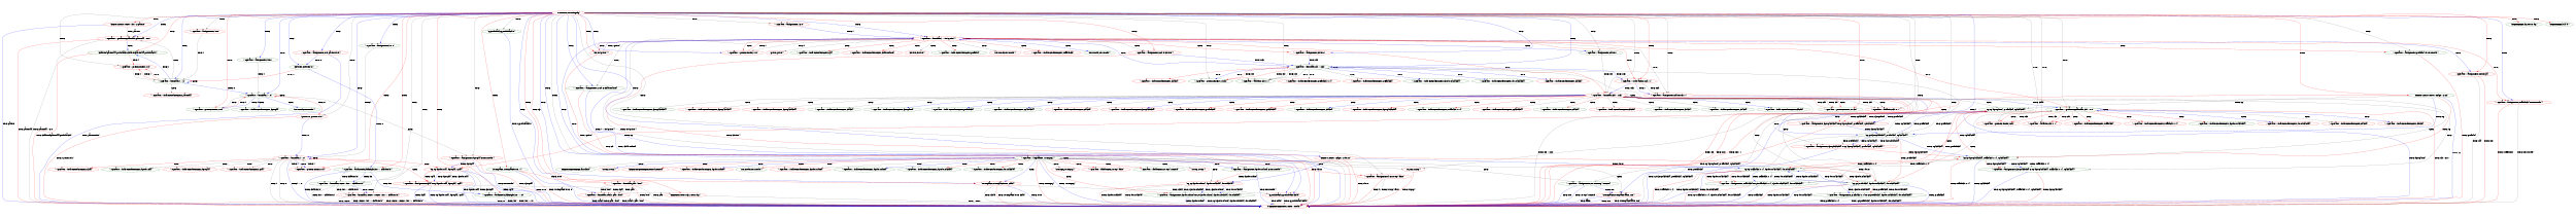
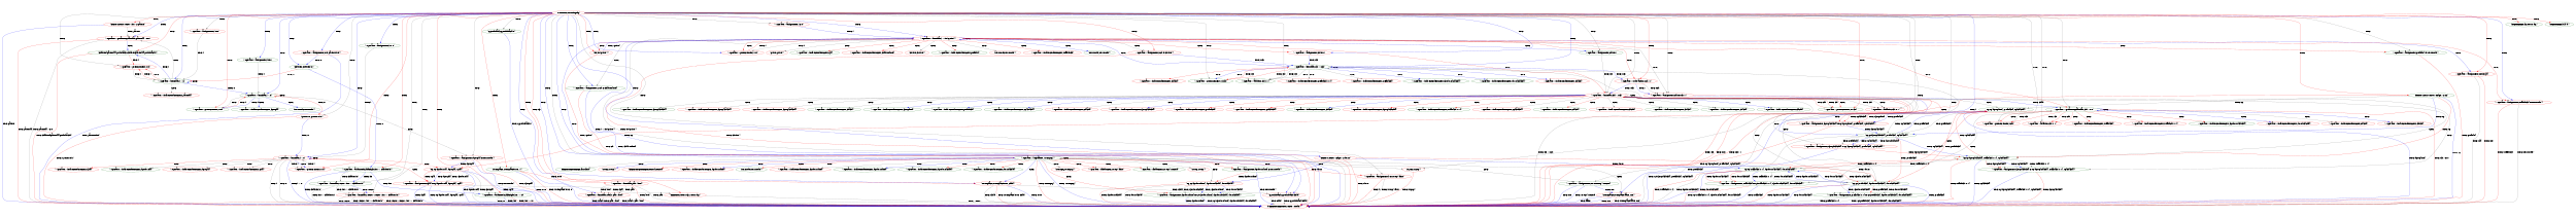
  digraph {
    node [color=red]
    edge [color=gray40]
    n1 [label="(METHOD,rerooting_dp)"]
    n2 [label="(PARAM,const vector<int>& parent)"]
    n3 [color=darkgreen label="(PARAM,const vector<Edge>& up)"]
    n4 [label="(PARAM,vector<Edge>& down)"]
    n5 [label="(<operator>.assignment,n = parent.size())"]
    n6 [label="(<operator>.lessThan,vector<vector<int>> children(n))"]
    n7 [label="(<operator>.assignment,i = 0)"]
    n8 [color=darkgreen label="(<operator>.lessThan,i < n)"]
    n9 [label="(<operator>.preIncrement,++i)"]
    n10 [color=darkgreen label="(st.emplace,st.emplace(true, 1))"]
    n11 [color=darkgreen label="(<operator>.assignment,i = 0)"]
    n12 [color=darkgreen label="(<operator>.lessThan,i < n)"]
    n13 [color=darkgreen label="(<operator>.preIncrement,++i)"]
    n14 [label="(q.reserve,q.reserve(n))"]
    n15 [color=darkgreen label="(q.push_back,q.push_back(0))"]
    n16 [color=darkgreen label="(<operator>.assignment,i = 0)"]
    n17 [label="(<operator>.lessThan,i < n)"]
    n18 [label="(<operator>.preIncrement,++i)"]
    n19 [color=darkgreen label="(IDENTIFIER,dp,return dp;)"]
    n20 [color=darkgreen label="(<operator>.lessThan,vector<int>> children(n))"]
    n21 [label="(<operator>.lessThan,stack<pair<bool)"]
    n22 [color=darkgreen label="(<operator>.arithmeticShiftRight,int>> st)"]
    n23 [color=darkgreen label="(<operator>.logicalNot,!st.empty())"]
    n24 [label="(<operator>.assignment,dp_up[i] = new_node())"]
    n25 [label="(<operator>.assignment,i = 0)"]
    n26 [label="(<operator>.lessThan,i < int(q.size()))"]
    n27 [label="(<operator>.preIncrement,++i)"]
    n28 [color=darkgreen label="(<operator>.arithmeticShiftRight,int>> children(n))"]
    n29 [label="(<operator>.greaterEqualsThan,parent[i] >= 0)"]
    n30 [label="(<operator>.assignment,b = st.top().first)"]
    n31 [color=darkgreen label="(<operator>.assignment,me = st.top().second)"]
    n32 [label="(st.pop,st.pop())"]
    n33 [label="(<operator>.assignment,me = q[i])"]
    n34 [color=darkgreen label="(<operator>.assignment,& ch = children[me])"]
    n35 [label="(<operator>.assignment,nch = ch.size())"]
    n36 [color=darkgreen label="(<operator>.assignment,prefix[0] = new_node())"]
    n37 [label="(<operator>.assignment,suffix[nch] = new_node())"]
    n38 [color=darkgreen label="(children,children(n))"]
    n39 [color=darkgreen label="(children[parent[i]].push_back,children[parent[i]].push_back(i))"]
    n40 [label="(<operator>.lessThan,pair<bool)"]
    n41 [color=darkgreen label="(IDENTIFIER,b,if (b))"]
    n42 [label="(int,int(q.size()))"]
    n43 [label="(<operator>.assignment,chi = 0)"]
    n44 [color=darkgreen label="(<operator>.lessThan,chi < nch)"]
    n45 [color=darkgreen label="(<operator>.preIncrement,++chi)"]
    n46 [label="(<operator>.assignment,chi = nch - 1)"]
    n47 [color=darkgreen label="(<operator>.greaterEqualsThan,chi >= 0)"]
    n48 [label="(<operator>.preDecrement,--chi)"]
    n49 [color=darkgreen label="(<operator>.assignment,chi = 0)"]
    n50 [label="(<operator>.lessThan,chi < nch)"]
    n51 [color=darkgreen label="(<operator>.preIncrement,++chi)"]
    n52 [label="(q.push_back,q.push_back(child))"]
    n53 [label="(st.emplace,st.emplace(false, me))"]
    n54 [label="(st.emplace,st.emplace(true, child))"]
    n55 [color=darkgreen label="(<operator>.assignment,dp_down[me] = new_node())"]
    n56 [label="(<operator>.subtraction,nch - 1)"]
    n57 [color=darkgreen label="(<operator>.addition,chi + 1)"]
    n58 [label="(<operator>.addition,chi + 1)"]
    n59 [label="(<operator>.addition,chi + 1)"]
    n60 [label="(RETURN,return dp;,return dp;)"]
    n61 [label="(METHOD_RETURN,vector<Node>)"]
    n62 [label="(op,op(dp_down[i], dp_up[i], up[i]))"]
    n63 [color=darkgreen label="(op,op(dp_up[me], prefix[chi], up[ch[chi]]))"]
    n64 [color=darkgreen label="(op,op(dp_up[ch[chi]], prefix[chi], up[ch[chi]]))"]
    n65 [color=darkgreen label="(op,op(dp_up[ch[chi]], suffix[chi + 1], up[ch[chi]]))"]
    n66 [color=darkgreen label="(op,op(prefix[chi], dp_down[ch[chi]], down[ch[chi]]))"]
    n67 [color=darkgreen label="(op,op(suffix[chi + 1], dp_down[ch[chi]], down[ch[chi]]))"]
    n68 [label="(op,op(dp_down[me], dp_down[child], down[child]))"]
    n69 [label="(<operator>.indirectIndexAccess,parent[i])"]
    n70 [color=darkgreen label="(<operator>.indirectIndexAccess,dp_up[i])"]
    n71 [color=darkgreen label="(new_node,new_node())"]
    n72 [label="(<operator>.assignment,dp[i] = op(dp_down[i], dp_up[i], up[i]))"]
    n73 [label="(<operator>.indirectIndexAccess,dp[i])"]
    n74 [color=darkgreen label="(<operator>.indirectIndexAccess,dp_down[i])"]
    n75 [label="(<operator>.indirectIndexAccess,dp_up[i])"]
    n76 [label="(<operator>.indirectIndexAccess,up[i])"]
    n77 [color=darkgreen label="(<operator>.assignment,dp_down[me] = op(dp_down[me], dp_down[child], down[child]))"]
    n78 [label="(st.empty,st.empty())"]
    n79 [label="(<operator>.fieldAccess,st.top().first)"]
    n80 [color=darkgreen label="(<operator>.fieldAccess,st.top().second)"]
    n81 [label="(st.top,st.top())"]
    n82 [color=darkgreen label="(FIELD_IDENTIFIER,first,first)"]
    n83 [label="(st.top,st.top())"]
    n84 [label="(FIELD_IDENTIFIER,second,second)"]
    n85 [label="(<operator>.indirectIndexAccess,dp_down[me])"]
    n86 [color=darkgreen label="(new_node,new_node())"]
    n87 [label="(<operator>.indirectIndexAccess,dp_down[me])"]
    n88 [color=darkgreen label="(<operator>.indirectIndexAccess,dp_down[me])"]
    n89 [color=darkgreen label="(<operator>.indirectIndexAccess,dp_down[child])"]
    n90 [color=darkgreen label="(<operator>.indirectIndexAccess,down[child])"]
    n91 [label="(q.size,q.size())"]
    n92 [color=darkgreen label="(<operator>.indirectIndexAccess,q[i])"]
    n93 [label="(<operator>.indirectIndexAccess,children[me])"]
    n94 [label="(ch.size,ch.size())"]
    n95 [color=darkgreen label="(<operator>.indirectIndexAccess,prefix[0])"]
    n96 [label="(new_node,new_node())"]
    n97 [label="(<operator>.indirectIndexAccess,suffix[nch])"]
    n98 [color=darkgreen label="(new_node,new_node())"]
    n99 [color=darkgreen label="(<operator>.assignment,prefix[chi + 1] = op(prefix[chi], dp_down[ch[chi]], down[ch[chi]]))"]
    n100 [label="(<operator>.indirectIndexAccess,prefix[chi + 1])"]
    n101 [label="(<operator>.indirectIndexAccess,prefix[chi])"]
    n102 [color=darkgreen label="(<operator>.indirectIndexAccess,dp_down[ch[chi]])"]
    n103 [color=darkgreen label="(<operator>.indirectIndexAccess,down[ch[chi]])"]
    n104 [label="(<operator>.indirectIndexAccess,ch[chi])"]
    n105 [label="(<operator>.indirectIndexAccess,ch[chi])"]
    n106 [color=darkgreen label="(<operator>.assignment,suffix[chi] = op(suffix[chi + 1], dp_down[ch[chi]], down[ch[chi]]))"]
    n107 [label="(<operator>.indirectIndexAccess,suffix[chi])"]
    n108 [label="(<operator>.indirectIndexAccess,suffix[chi + 1])"]
    n109 [color=darkgreen label="(<operator>.indirectIndexAccess,dp_down[ch[chi]])"]
    n110 [label="(<operator>.indirectIndexAccess,down[ch[chi]])"]
    n111 [label="(<operator>.indirectIndexAccess,ch[chi])"]
    n112 [label="(<operator>.indirectIndexAccess,ch[chi])"]
    n113 [label="(<operator>.assignment,dp_up[ch[chi]] = op(dp_up[me], prefix[chi], up[ch[chi]]))"]
    n114 [label="(<operator>.assignment,dp_up[ch[chi]] = op(dp_up[ch[chi]], prefix[chi], up[ch[chi]]))"]
    n115 [color=darkgreen label="(<operator>.assignment,dp_up[ch[chi]] = op(dp_up[ch[chi]], suffix[chi + 1], up[ch[chi]]))"]
    n116 [color=darkgreen label="(<operator>.indirectIndexAccess,dp_up[ch[chi]])"]
    n117 [label="(<operator>.indirectIndexAccess,dp_up[ch[chi]])"]
    n118 [label="(<operator>.indirectIndexAccess,dp_up[ch[chi]])"]
    n119 [color=darkgreen label="(<operator>.indirectIndexAccess,ch[chi])"]
    n120 [color=darkgreen label="(<operator>.indirectIndexAccess,dp_up[me])"]
    n121 [color=darkgreen label="(<operator>.indirectIndexAccess,prefix[chi])"]
    n122 [color=darkgreen label="(<operator>.indirectIndexAccess,up[ch[chi]])"]
    n123 [label="(<operator>.indirectIndexAccess,ch[chi])"]
    n124 [label="(<operator>.indirectIndexAccess,dp_up[ch[chi]])"]
    n125 [label="(<operator>.indirectIndexAccess,prefix[chi])"]
    n126 [label="(<operator>.indirectIndexAccess,up[ch[chi]])"]
    n127 [color=darkgreen label="(<operator>.indirectIndexAccess,ch[chi])"]
    n128 [label="(<operator>.indirectIndexAccess,dp_up[ch[chi]])"]
    n129 [color=darkgreen label="(<operator>.indirectIndexAccess,suffix[chi + 1])"]
    n130 [label="(<operator>.indirectIndexAccess,up[ch[chi]])"]
    n131 [color=darkgreen label="(<operator>.indirectIndexAccess,ch[chi])"]
    n132 [label="(<operator>.indirectIndexAccess,ch[chi])"]
    n133 [color=darkgreen label="(<operator>.indirectIndexAccess,ch[chi])"]
    n134 [color=darkgreen label="(<operator>.indirectIndexAccess,ch[chi])"]
    n135 [color=darkgreen label="(<operator>.indirectIndexAccess,ch[chi])"]
    n1 -> n2 [color=red label="DDG: "]
    n1 -> n3 [color=red label="DDG: "]
    n1 -> n4 [color=blue label="DDG: "]
    n1 -> n5 [color=blue label="DDG: "]
    n1 -> n6 [label="DDG: "]
    n1 -> n7 [label="DDG: "]
    n1 -> n8 [color=blue label="DDG: "]
    n1 -> n9 [label="DDG: "]
    n1 -> n10 [color=red label="DDG: "]
    n1 -> n11 [color=blue label="DDG: "]
    n1 -> n12 [color=blue label="DDG: "]
    n1 -> n13 [color=red label="DDG: "]
    n1 -> n14 [label="DDG: "]
    n1 -> n15 [label="DDG: "]
    n1 -> n16 [color=blue label="DDG: "]
    n1 -> n17 [color=blue label="DDG: "]
    n1 -> n18 [color=red label="DDG: "]
    n1 -> n19 [color=red label="DDG: "]
    n1 -> n20 [label="DDG: "]
    n1 -> n21 [color=blue label="DDG: "]
    n1 -> n22 [color=red label="DDG: "]
    n1 -> n23 [color=blue label="DDG: "]
    n1 -> n24 [label="DDG: "]
    n1 -> n25 [label="DDG: "]
    n1 -> n26 [color=blue label="DDG: "]
    n1 -> n27 [color=blue label="DDG: "]
    n1 -> n28 [color=red label="DDG: "]
    n1 -> n29 [color=blue label="DDG: "]
    n1 -> n30 [label="DDG: "]
    n1 -> n31 [label="DDG: "]
    n1 -> n32 [label="DDG: "]
    n1 -> n33 [color=red label="DDG: "]
    n1 -> n34 [color=blue label="DDG: "]
    n1 -> n35 [color=red label="DDG: "]
    n1 -> n36 [label="DDG: "]
    n1 -> n37 [color=blue label="DDG: "]
    n1 -> n38 [color=blue label="DDG: "]
    n1 -> n39 [color=red label="DDG: "]
    n1 -> n40 [color=red label="DDG: "]
    n1 -> n41 [color=red label="DDG: "]
    n1 -> n42 [color=red label="DDG: "]
    n1 -> n43 [color=blue label="DDG: "]
    n1 -> n44 [color=blue label="DDG: "]
    n1 -> n45 [label="DDG: "]
    n1 -> n46 [label="DDG: "]
    n1 -> n47 [label="DDG: "]
    n1 -> n48 [label="DDG: "]
    n1 -> n49 [label="DDG: "]
    n1 -> n50 [label="DDG: "]
    n1 -> n51 [color=red label="DDG: "]
    n1 -> n52 [color=blue label="DDG: "]
    n1 -> n53 [color=blue label="DDG: i"]
    n1 -> n54 [color=blue label="DDG: "]
    n1 -> n55 [label="DDG: "]
    n1 -> n56 [color=red label="DDG: "]
    n1 -> n57 [label="DDG: "]
    n1 -> n58 [label="DDG: "]
    n1 -> n59 [label="DDG: "]
    n1 -> n60 [color=red label="DDG: dp"]
    n2 -> n29 [label="DDG: parent"]
    n2 -> n61 [color=blue label="DDG: parent"]
    n3 -> n61 [color=blue label="DDG: up"]
    n3 -> n62 [color=red label="DDG: up"]
    n3 -> n63 [label="DDG: up"]
    n3 -> n64 [color=blue label="DDG: up"]
    n3 -> n65 [color=red label="DDG: up"]
    n4 -> n61 [color=red label="DDG: down"]
    n4 -> n66 [color=red label="DDG: down"]
    n4 -> n67 [color=blue label="DDG: down"]
    n4 -> n68 [color=blue label="DDG: down"]
    n5 -> n38 [color=blue label="DDG: n"]
    n5 -> n61 [color=blue label="DDG: parent.size()"]
    n6 -> n61 [label="DDG: vector"]
    n6 -> n61 [label="DDG: vector<int>> children(n)"]
    n6 -> n61 [color=red label="DDG: vector<vector<int>> children(n)"]
    n7 -> n8 [label="DDG: i"]
    n8 -> n8 [color=blue label="CDG: "]
    n8 -> n9 [color=red label="DDG: i"]
    n8 -> n9 [color=red label="CDG: "]
    n8 -> n12 [color=blue label="DDG: n"]
    n8 -> n29 [label="CDG: "]
    n8 -> n39 [color=blue label="DDG: i"]
    n8 -> n69 [label="CDG: "]
    n9 -> n8 [label="DDG: i"]
    n10 -> n54 [color=red label="DDG: true"]
    n10 -> n61 [color=blue label="DDG: true"]
    n10 -> n61 [color=red label="DDG: st.emplace(true, 0)"]
    n11 -> n12 [label="DDG: i"]
    n12 -> n12 [color=red label="CDG: "]
    n12 -> n13 [color=blue label="DDG: i"]
    n12 -> n13 [label="CDG: "]
    n12 -> n14 [color=red label="DDG: n"]
    n12 -> n24 [label="CDG: "]
    n12 -> n70 [color=blue label="CDG: "]
    n12 -> n71 [color=blue label="CDG: "]
    n13 -> n12 [color=red label="DDG: i"]
    n14 -> n17 [color=blue label="DDG: n"]
    n14 -> n61 [color=red label="DDG: q.reserve(n)"]
    n15 -> n61 [color=blue label="DDG: q.push_back(0)"]
    n16 -> n17 [label="DDG: i"]
    n17 -> n17 [color=blue label="CDG: "]
    n17 -> n18 [label="DDG: i"]
    n17 -> n18 [color=blue label="CDG: "]
    n17 -> n61 [label="DDG: i"]
    n17 -> n61 [label="DDG: n"]
    n17 -> n61 [color=blue label="DDG: i < n"]
    n17 -> n62 [color=red label="CDG: "]
    n17 -> n72 [color=red label="CDG: "]
    n17 -> n73 [color=red label="CDG: "]
    n17 -> n74 [label="CDG: "]
    n17 -> n75 [label="CDG: "]
    n17 -> n76 [label="CDG: "]
    n18 -> n17 [label="DDG: i"]
    n20 -> n6 [color=blue label="DDG: vector"]
    n20 -> n6 [label="DDG: int>> children(n)"]
    n20 -> n61 [label="DDG: int>> children(n)"]
    n21 -> n61 [label="DDG: pair<bool"]
    n21 -> n61 [label="DDG: stack<pair<bool"]
    n21 -> n61 [color=blue label="DDG: stack"]
    n22 -> n61 [color=blue label="DDG: int"]
    n22 -> n61 [color=red label="DDG: int>> st"]
    n22 -> n61 [label="DDG: st"]
    n23 -> n23 [label="CDG: "]
    n23 -> n30 [color=red label="CDG: "]
    n23 -> n31 [label="CDG: "]
    n23 -> n32 [label="CDG: "]
    n23 -> n53 [label="CDG: "]
    n23 -> n54 [color=blue label="CDG: "]
-   n23 -> n55 [color=blue label="CDG: "]
+   n23 -> n55 [color=red label="CDG: "]
    n23 -> n61 [color=red label="DDG: st.empty()"]
    n23 -> n61 [color=blue label="DDG: !st.empty()"]
    n23 -> n68 [label="CDG: "]
    n23 -> n77 [color=red label="CDG: "]
    n23 -> n78 [label="CDG: "]
    n23 -> n79 [color=red label="CDG: "]
    n23 -> n80 [color=red label="CDG: "]
    n23 -> n81 [label="CDG: "]
    n23 -> n82 [label="CDG: "]
    n23 -> n83 [color=blue label="CDG: "]
    n23 -> n84 [color=red label="CDG: "]
    n23 -> n85 [color=blue label="CDG: "]
    n23 -> n86 [color=red label="CDG: "]
    n23 -> n87 [label="CDG: "]
    n23 -> n88 [color=blue label="CDG: "]
    n23 -> n89 [color=red label="CDG: "]
    n23 -> n90 [color=red label="CDG: "]
    n24 -> n61 [color=red label="DDG: dp_up[i]"]
    n24 -> n61 [color=blue label="DDG: new_node()"]
    n24 -> n62 [color=blue label="DDG: dp_up[i]"]
    n25 -> n26 [color=blue label="DDG: i"]
    n26 -> n26 [color=blue label="CDG: "]
    n26 -> n27 [label="DDG: i"]
    n26 -> n27 [color=red label="CDG: "]
    n26 -> n33 [color=blue label="CDG: "]
    n26 -> n34 [label="CDG: "]
    n26 -> n35 [label="CDG: "]
    n26 -> n36 [color=red label="CDG: "]
    n26 -> n37 [color=red label="CDG: "]
    n26 -> n42 [color=red label="CDG: "]
    n26 -> n43 [color=red label="CDG: "]
    n26 -> n44 [color=blue label="CDG: "]
    n26 -> n46 [label="CDG: "]
    n26 -> n47 [color=red label="CDG: "]
    n26 -> n49 [color=blue label="CDG: "]
    n26 -> n50 [color=red label="CDG: "]
    n26 -> n52 [color=blue label="CDG: "]
    n26 -> n56 [color=red label="CDG: "]
    n26 -> n61 [label="DDG: int(q.size())"]
    n26 -> n61 [color=blue label="DDG: i < int(q.size())"]
    n26 -> n91 [label="CDG: "]
    n26 -> n92 [color=red label="CDG: "]
    n26 -> n93 [color=red label="CDG: "]
    n26 -> n94 [label="CDG: "]
    n26 -> n95 [color=red label="CDG: "]
    n26 -> n96 [label="CDG: "]
    n26 -> n97 [color=red label="CDG: "]
    n26 -> n98 [color=blue label="CDG: "]
    n27 -> n26 [color=red label="DDG: i"]
    n28 -> n20 [color=blue label="DDG: int"]
    n28 -> n20 [label="DDG: children(n)"]
    n28 -> n22 [color=blue label="DDG: int"]
    n28 -> n61 [color=blue label="DDG: children(n)"]
    n29 -> n39 [color=blue label="CDG: "]
    n29 -> n61 [color=red label="DDG: parent[i]"]
    n29 -> n61 [label="DDG: parent[i] >= 0"]
    n30 -> n61 [color=red label="DDG: b"]
    n30 -> n61 [label="DDG: st.top().first"]
    n31 -> n53 [color=blue label="DDG: me"]
    n31 -> n61 [color=blue label="DDG: me"]
    n31 -> n61 [color=blue label="DDG: st.top().second"]
    n32 -> n61 [color=red label="DDG: st.pop()"]
    n33 -> n61 [color=red label="DDG: me"]
    n33 -> n61 [label="DDG: q[i]"]
    n34 -> n61 [color=red label="DDG: ch"]
    n34 -> n61 [color=blue label="DDG: children[me]"]
    n35 -> n44 [color=blue label="DDG: nch"]
    n35 -> n61 [color=red label="DDG: ch.size()"]
    n36 -> n61 [color=red label="DDG: prefix[0]"]
    n37 -> n61 [color=red label="DDG: suffix[nch]"]
    n37 -> n61 [label="DDG: new_node()"]
    n38 -> n8 [color=red label="DDG: n"]
    n38 -> n28 [color=blue label="DDG: n"]
    n39 -> n9 [color=red label="DDG: i"]
    n39 -> n61 [color=red label="DDG: children[parent[i]].push_back(i)"]
    n40 -> n21 [label="DDG: bool"]
    n40 -> n21 [label="DDG: pair"]
    n40 -> n61 [color=red label="DDG: bool"]
    n40 -> n61 [label="DDG: pair"]
    n42 -> n26 [color=blue label="DDG: q.size()"]
    n42 -> n61 [color=red label="DDG: q.size()"]
    n43 -> n44 [color=blue label="DDG: chi"]
    n44 -> n44 [label="CDG: "]
    n44 -> n45 [color=red label="DDG: chi"]
    n44 -> n45 [color=blue label="CDG: "]
    n44 -> n56 [color=blue label="DDG: nch"]
    n44 -> n57 [label="DDG: chi"]
    n44 -> n57 [label="CDG: "]
    n44 -> n66 [label="CDG: "]
    n44 -> n99 [label="CDG: "]
    n44 -> n100 [label="CDG: "]
    n44 -> n101 [label="CDG: "]
    n44 -> n102 [color=blue label="CDG: "]
    n44 -> n103 [color=blue label="CDG: "]
    n44 -> n104 [color=blue label="CDG: "]
    n44 -> n105 [color=red label="CDG: "]
    n45 -> n44 [color=red label="DDG: chi"]
    n46 -> n47 [color=blue label="DDG: child"]
    n46 -> n61 [color=red label="DDG: nch - 1"]
    n47 -> n47 [color=blue label="CDG: "]
    n47 -> n48 [color=red label="DDG: chi"]
    n47 -> n48 [color=red label="CDG: "]
    n47 -> n58 [color=red label="DDG: chi"]
    n47 -> n58 [color=red label="CDG: "]
    n47 -> n61 [color=red label="DDG: chi >= 0"]
    n47 -> n67 [color=red label="CDG: "]
    n47 -> n106 [label="CDG: "]
    n47 -> n107 [color=red label="CDG: "]
    n47 -> n108 [color=red label="CDG: "]
    n47 -> n109 [color=red label="CDG: "]
    n47 -> n110 [color=blue label="CDG: "]
    n47 -> n111 [label="CDG: "]
    n47 -> n112 [color=blue label="CDG: "]
    n48 -> n47 [label="DDG: chi"]
    n49 -> n50 [label="DDG: chi"]
    n50 -> n50 [label="CDG: "]
    n50 -> n51 [color=red label="DDG: chi"]
    n50 -> n51 [color=red label="CDG: "]
    n50 -> n59 [label="DDG: chi"]
    n50 -> n59 [label="CDG: "]
    n50 -> n61 [color=red label="DDG: chi"]
    n50 -> n61 [color=red label="DDG: nch"]
    n50 -> n61 [label="DDG: chi < nch"]
    n50 -> n63 [label="CDG: "]
    n50 -> n64 [color=blue label="CDG: "]
    n50 -> n65 [label="CDG: "]
    n50 -> n113 [color=red label="CDG: "]
    n50 -> n114 [label="CDG: "]
    n50 -> n115 [label="CDG: "]
    n50 -> n116 [label="CDG: "]
    n50 -> n117 [label="CDG: "]
    n50 -> n118 [label="CDG: "]
    n50 -> n119 [label="CDG: "]
    n50 -> n120 [color=blue label="CDG: "]
    n50 -> n121 [color=blue label="CDG: "]
    n50 -> n122 [color=blue label="CDG: "]
    n50 -> n123 [label="CDG: "]
    n50 -> n124 [color=blue label="CDG: "]
    n50 -> n125 [color=red label="CDG: "]
    n50 -> n126 [color=red label="CDG: "]
    n50 -> n127 [color=blue label="CDG: "]
    n50 -> n128 [color=red label="CDG: "]
    n50 -> n129 [color=red label="CDG: "]
    n50 -> n130 [label="CDG: "]
    n50 -> n131 [color=red label="CDG: "]
    n50 -> n132 [label="CDG: "]
    n50 -> n133 [label="CDG: "]
    n50 -> n134 [label="CDG: "]
    n50 -> n135 [color=blue label="CDG: "]
    n51 -> n50 [color=red label="DDG: chi"]
    n52 -> n61 [label="DDG: child"]
    n52 -> n61 [label="DDG: q.push_back(child)"]
    n53 -> n61 [color=blue label="DDG: me"]
    n53 -> n61 [color=red label="DDG: st.emplace(false, me)"]
    n53 -> n61 [color=blue label="DDG: false"]
    n54 -> n52 [label="DDG: child"]
    n54 -> n61 [color=blue label="DDG: true"]
    n54 -> n61 [label="DDG: child"]
    n54 -> n61 [color=red label="DDG: st.emplace(true, child)"]
    n55 -> n61 [color=blue label="DDG: new_node()"]
    n55 -> n68 [color=red label="DDG: dp_down[me]"]
    n56 -> n46 [color=blue label="DDG: 1"]
    n56 -> n46 [label="DDG: nch"]
    n56 -> n50 [color=blue label="DDG: nch"]
    n60 -> n61 [label="DDG: <RET>"]
    n62 -> n61 [color=blue label="DDG: dp_down[i]"]
    n62 -> n61 [label="DDG: dp_up[i]"]
    n62 -> n61 [color=blue label="DDG: up[i]"]
    n62 -> n72 [label="DDG: dp_down[i]"]
    n62 -> n72 [color=red label="DDG: up[i]"]
    n62 -> n72 [color=blue label="DDG: dp_up[i]"]
    n63 -> n61 [color=blue label="DDG: dp_up[me]"]
    n63 -> n64 [label="DDG: prefix[chi]"]
    n63 -> n64 [label="DDG: up[ch[chi]]"]
    n63 -> n113 [color=blue label="DDG: prefix[chi]"]
    n63 -> n113 [color=red label="DDG: up[ch[chi]]"]
    n63 -> n113 [color=red label="DDG: dp_up[me]"]
    n64 -> n61 [label="DDG: prefix[chi]"]
    n64 -> n63 [color=blue label="DDG: prefix[chi]"]
    n64 -> n65 [color=blue label="DDG: up[ch[chi]]"]
    n64 -> n66 [color=red label="DDG: prefix[chi]"]
    n64 -> n114 [label="DDG: prefix[chi]"]
    n64 -> n114 [color=blue label="DDG: up[ch[chi]]"]
    n64 -> n114 [color=blue label="DDG: dp_up[ch[chi]]"]
    n65 -> n61 [color=red label="DDG: suffix[chi + 1]"]
    n65 -> n61 [color=blue label="DDG: up[ch[chi]]"]
    n65 -> n63 [color=red label="DDG: up[ch[chi]]"]
    n65 -> n67 [label="DDG: suffix[chi + 1]"]
    n65 -> n115 [color=blue label="DDG: up[ch[chi]]"]
    n65 -> n115 [label="DDG: suffix[chi + 1]"]
    n65 -> n115 [color=red label="DDG: dp_up[ch[chi]]"]
    n66 -> n61 [color=blue label="DDG: prefix[chi]"]
    n66 -> n61 [color=red label="DDG: dp_down[ch[chi]]"]
    n66 -> n61 [color=blue label="DDG: down[ch[chi]]"]
    n66 -> n63 [color=red label="DDG: prefix[chi]"]
    n66 -> n67 [color=blue label="DDG: dp_down[ch[chi]]"]
    n66 -> n67 [color=blue label="DDG: down[ch[chi]]"]
    n66 -> n99 [label="DDG: down[ch[chi]]"]
    n66 -> n99 [color=blue label="DDG: dp_down[ch[chi]]"]
    n66 -> n99 [color=red label="DDG: prefix[chi]"]
    n67 -> n61 [color=red label="DDG: suffix[chi + 1]"]
    n67 -> n61 [label="DDG: dp_down[ch[chi]]"]
    n67 -> n61 [color=blue label="DDG: down[ch[chi]]"]
    n67 -> n65 [color=red label="DDG: suffix[chi + 1]"]
    n67 -> n66 [label="DDG: down[ch[chi]]"]
    n67 -> n66 [color=red label="DDG: dp_down[ch[chi]]"]
    n67 -> n106 [color=red label="DDG: dp_down[ch[chi]]"]
    n67 -> n106 [color=red label="DDG: down[ch[chi]]"]
    n67 -> n106 [color=blue label="DDG: suffix[chi + 1]"]
    n68 -> n61 [color=red label="DDG: dp_down[child]"]
    n68 -> n61 [label="DDG: down[child]"]
    n68 -> n77 [color=blue label="DDG: down[child]"]
    n68 -> n77 [label="DDG: dp_down[child]"]
    n68 -> n77 [color=blue label="DDG: dp_down[me]"]
    n72 -> n60 [label="DDG: dp[i]"]
    n72 -> n61 [color=blue label="DDG: dp[i]"]
    n72 -> n61 [color=blue label="DDG: op(dp_down[i], dp_up[i], up[i])"]
    n77 -> n61 [color=blue label="DDG: dp_down[me]"]
    n77 -> n61 [color=blue label="DDG: op(dp_down[me], dp_down[child], down[child])"]
    n99 -> n61 [label="DDG: prefix[chi + 1]"]
    n99 -> n61 [label="DDG: op(prefix[chi], dp_down[ch[chi]], down[ch[chi]])"]
    n106 -> n61 [color=blue label="DDG: suffix[chi]"]
    n106 -> n61 [color=red label="DDG: op(suffix[chi + 1], dp_down[ch[chi]], down[ch[chi]])"]
    n113 -> n61 [color=red label="DDG: op(dp_up[me], prefix[chi], up[ch[chi]])"]
    n113 -> n64 [color=blue label="DDG: dp_up[ch[chi]]"]
    n114 -> n61 [color=blue label="DDG: op(dp_up[ch[chi]], prefix[chi], up[ch[chi]])"]
    n114 -> n65 [color=red label="DDG: dp_up[ch[chi]]"]
    n115 -> n61 [color=red label="DDG: dp_up[ch[chi]]"]
    n115 -> n61 [color=blue label="DDG: op(dp_up[ch[chi]], suffix[chi + 1], up[ch[chi]])"]
  }
